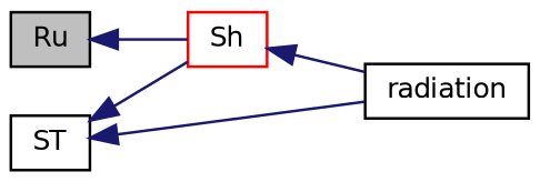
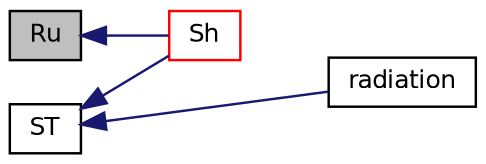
  digraph {
    rankdir=LR
    node [color=black fontname=Helvetica fontsize=10 shape=record]
    edge [color=midnightblue dir=back fontname=Helvetica fontsize=10 labelfontname=Helvetica labelfontsize=10 style=solid]
    n1 [fillcolor=grey75 fontcolor=black height=0.2 label=Ru style=filled width=0.4]
    n2 [color=red height=0.2 label=Sh width=0.4]
    n3 [height=0.2 label=radiation width=0.4]
    n4 [height=0.2 label=ST width=0.4]
    n1 -> n2
-   n2 -> n3
    n4 -> n2
    n4 -> n3
  }
